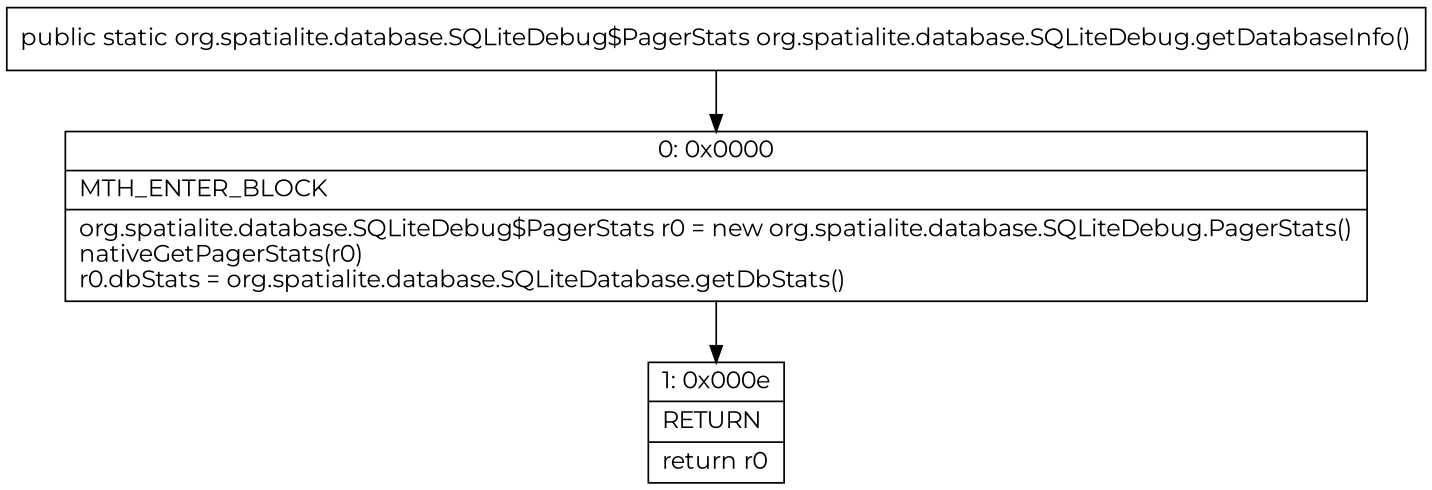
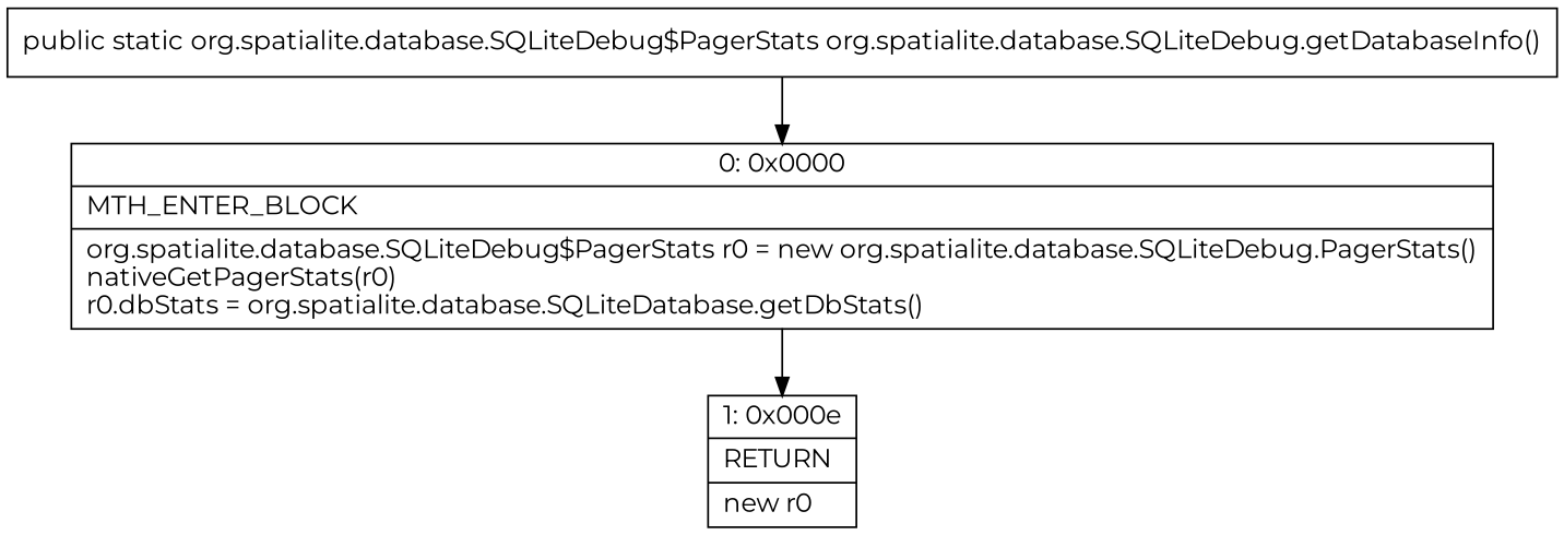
  digraph {
    fontname=Montserrat
    node [shape=record fontname=Montserrat]
    edge [fontname=Montserrat]
    n1 [label="{0\:\ 0x0000|MTH_ENTER_BLOCK\l|org.spatialite.database.SQLiteDebug$PagerStats r0 = new org.spatialite.database.SQLiteDebug.PagerStats()\lnativeGetPagerStats(r0)\lr0.dbStats = org.spatialite.database.SQLiteDatabase.getDbStats()\l}"]
-   n2 [label="{1\:\ 0x000e|RETURN\l|return r0\l}"]
+   n2 [label="{1\:\ 0x000e|RETURN\l|new r0\l}"]
    n3 [label="{public static org.spatialite.database.SQLiteDebug$PagerStats org.spatialite.database.SQLiteDebug.getDatabaseInfo() }"]
    n1 -> n2
    n3 -> n1
  }
